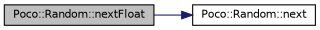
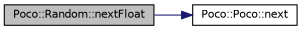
  digraph {
    rankdir=LR
    node [color=black fontname=Helvetica fontsize=10 shape=record style=filled]
    n1 [fillcolor=grey75 fontcolor=black height=0.2 label="Poco::Random::nextFloat" width=0.4]
-   n2 [fillcolor=white height=0.2 label="Poco::Random::next" width=0.4]
+   n2 [fillcolor=white height=0.2 label="Poco::Poco::next" width=0.4]
    n1 -> n2 [color=midnightblue fontname=Helvetica fontsize=10 labelfontname=Helvetica labelfontsize=10 style=solid]
  }
